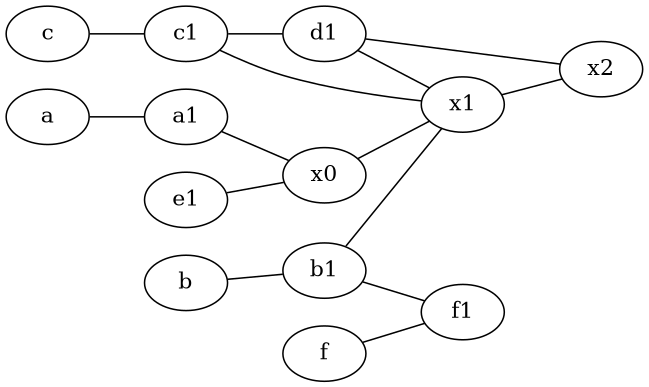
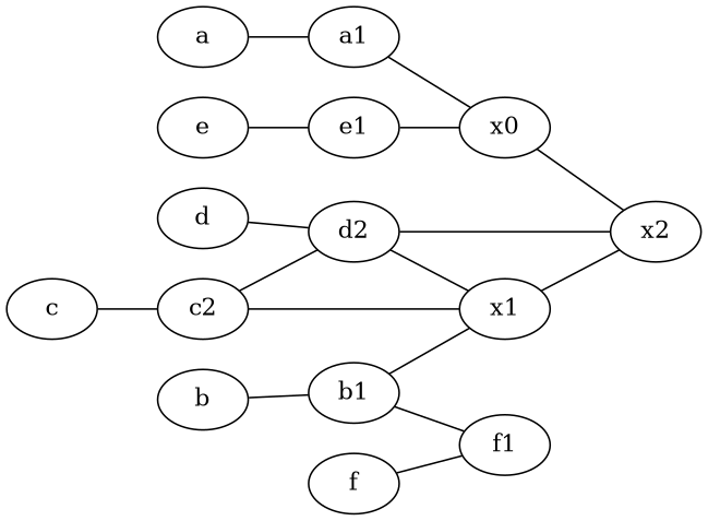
  graph {
    rankdir=LR
    node [labelfontsize=50]
-   d1
+   d
+   d1 [label=d2]
    x2
    x1
    a1
    x0
    a
    b
    b1
    f1
    f
-   c1
+   c1 [label=c2]
+   e
    e1
    c
+   d -- d1
    d1 -- x2
    d1 -- x1
    x1 -- x2
    a1 -- x0
-   x0 -- x1
+   x0 -- x2
    a -- a1
    b -- b1
    b1 -- x1
    b1 -- f1
    f -- f1
    c1 -- d1
    c1 -- x1
+   e -- e1
    e1 -- x0
    c -- c1
  }
